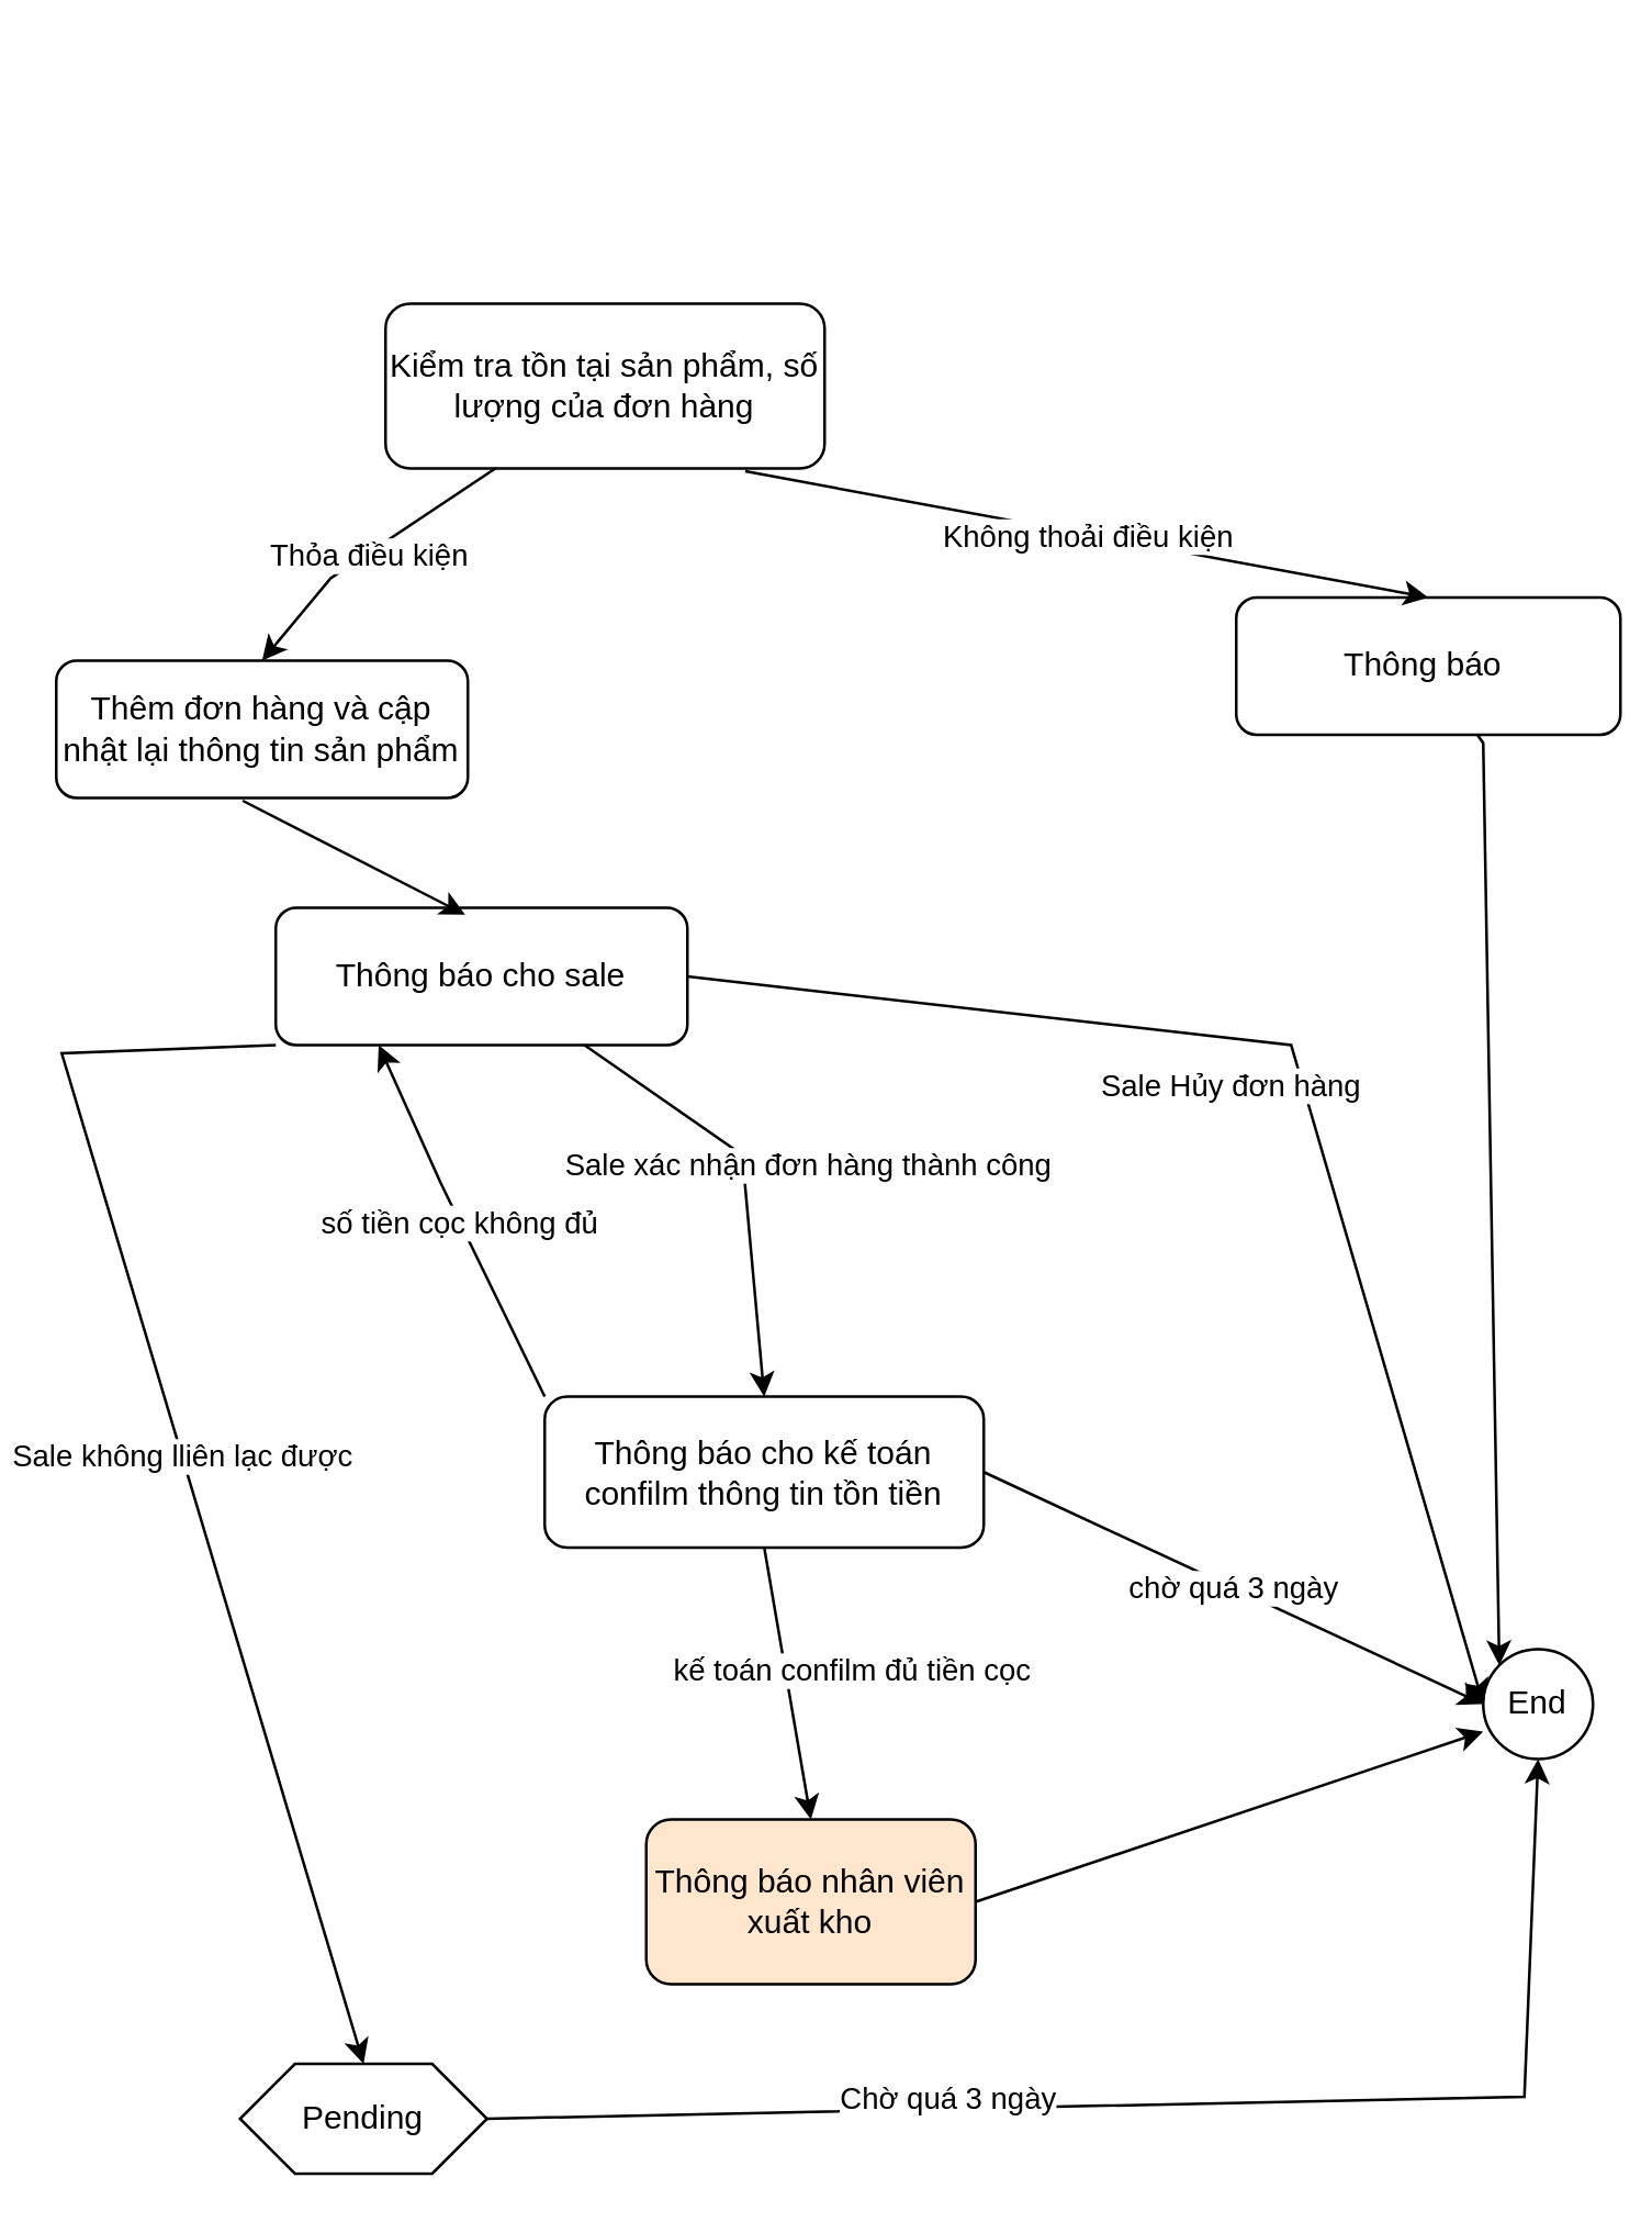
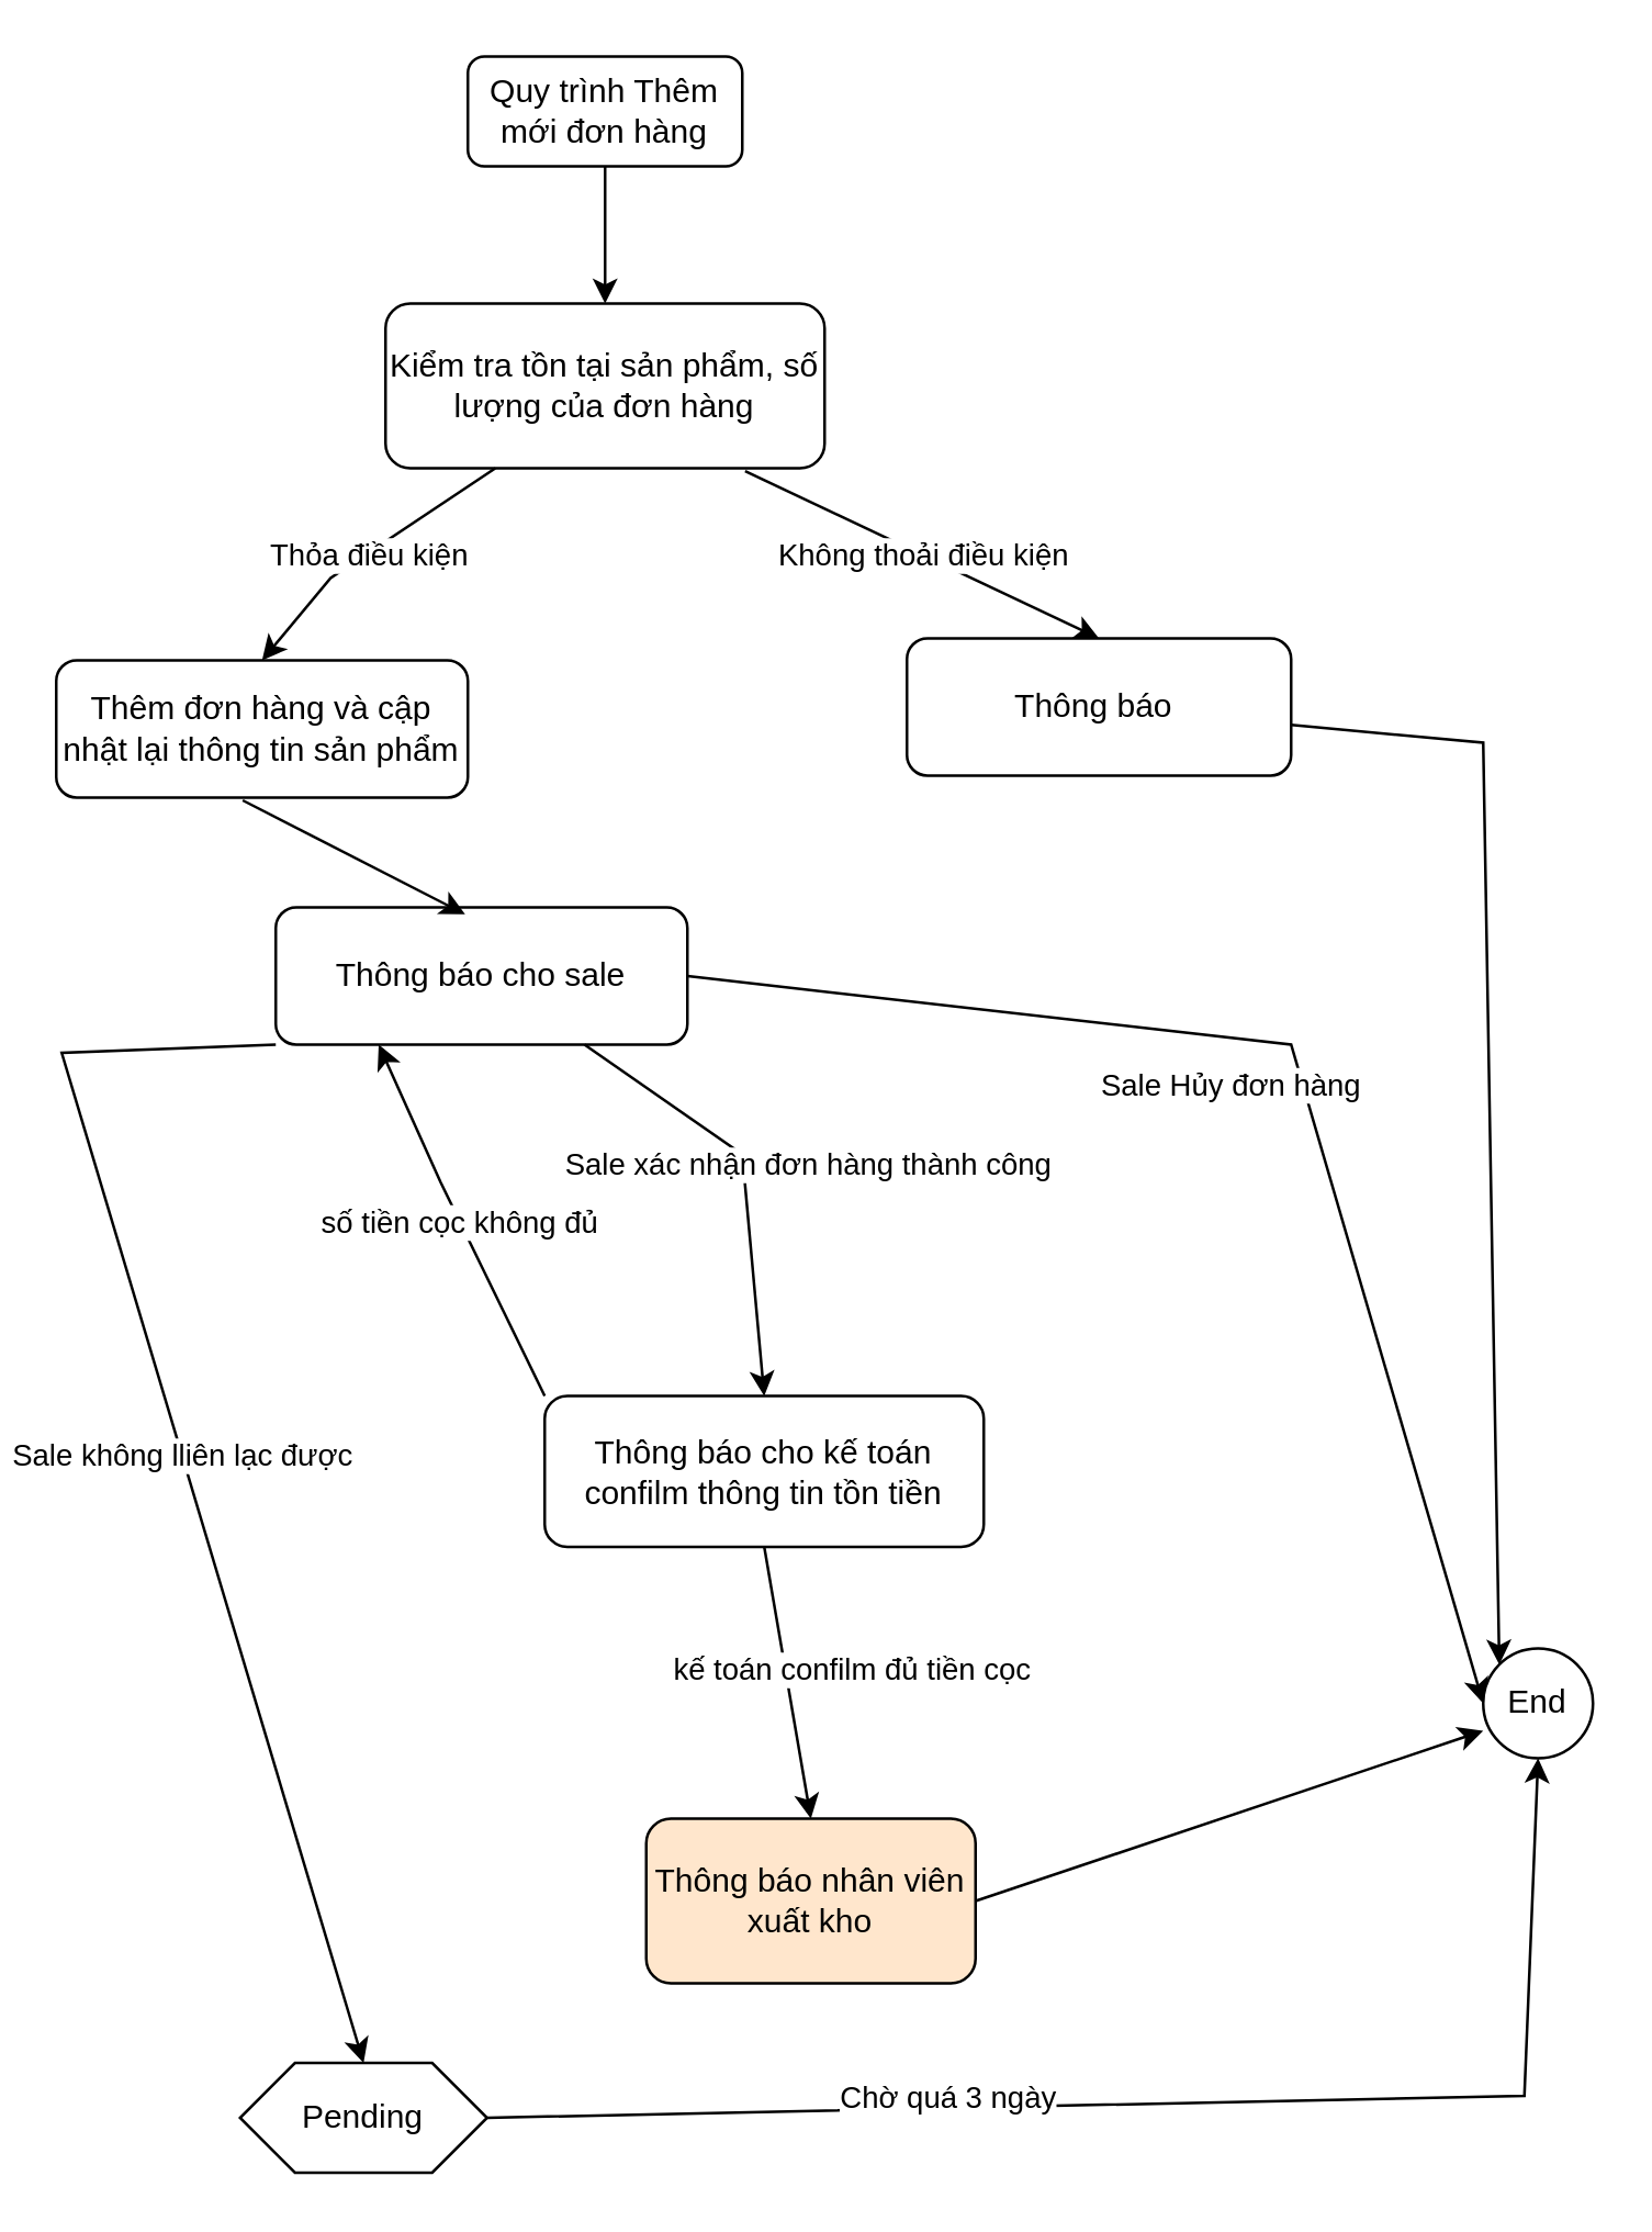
  <mxCell id="0" />
  <mxCell id="1" parent="0" />
+ <mxCell id="2" value="Quy trình Thêm mới đơn hàng" style="rounded=1;whiteSpace=wrap;html=1;" vertex="1" parent="1"><mxGeometry x="170" y="20" width="100" height="40" as="geometry" /></mxCell>
  <mxCell id="3" value="Kiểm tra tồn tại sản phẩm,&amp;nbsp;số lượng của đơn hàng" style="rounded=1;whiteSpace=wrap;html=1;" vertex="1" parent="1"><mxGeometry x="140" y="110" width="160" height="60" as="geometry" /></mxCell>
+ <mxCell id="4" value="" style="endArrow=classic;html=1;rounded=0;exitX=0.5;exitY=1;exitDx=0;exitDy=0;" edge="1" parent="1" source="2" target="3"><mxGeometry relative="1" as="geometry"><mxPoint x="150" y="330" as="sourcePoint" /><mxPoint x="310" y="330" as="targetPoint" /></mxGeometry></mxCell>
  <mxCell id="5" value="Thêm đơn hàng và cập nhật lại thông tin sản phẩm" style="rounded=1;whiteSpace=wrap;html=1;" vertex="1" parent="1"><mxGeometry x="20" y="240" width="150" height="50" as="geometry" /></mxCell>
  <mxCell id="6" value="" style="endArrow=classic;html=1;rounded=0;exitX=0.25;exitY=1;exitDx=0;exitDy=0;entryX=0.5;entryY=0;entryDx=0;entryDy=0;" edge="1" parent="1" source="3" target="5"><mxGeometry relative="1" as="geometry"><mxPoint x="180" y="320" as="sourcePoint" /><mxPoint x="280" y="320" as="targetPoint" /><Array as="points"><mxPoint x="120" y="210" /></Array></mxGeometry></mxCell>
  <mxCell id="7" value="Thỏa điều kiện" style="edgeLabel;resizable=0;html=1;align=center;verticalAlign=middle;" connectable="0" vertex="1" parent="6"><mxGeometry relative="1" as="geometry" /></mxCell>
- <mxCell id="8" value="Thông báo&amp;nbsp;" style="rounded=1;whiteSpace=wrap;html=1;" vertex="1" parent="1"><mxGeometry x="450" y="217" width="140" height="50" as="geometry" /></mxCell>
+ <mxCell id="8" value="Thông báo&amp;nbsp;" style="rounded=1;whiteSpace=wrap;html=1;" vertex="1" parent="1"><mxGeometry x="330" y="232" width="140" height="50" as="geometry" /></mxCell>
  <mxCell id="9" value="" style="endArrow=classic;html=1;rounded=0;exitX=0.819;exitY=1.017;exitDx=0;exitDy=0;entryX=0.5;entryY=0;entryDx=0;entryDy=0;exitPerimeter=0;" edge="1" parent="1" source="3" target="8"><mxGeometry relative="1" as="geometry"><mxPoint x="190" y="180" as="sourcePoint" /><mxPoint x="100" y="250" as="targetPoint" /><Array as="points" /></mxGeometry></mxCell>
  <mxCell id="10" value="Không thoải điều kiện" style="edgeLabel;resizable=0;html=1;align=center;verticalAlign=middle;" connectable="0" vertex="1" parent="9"><mxGeometry relative="1" as="geometry" /></mxCell>
  <mxCell id="11" value="Thông báo cho sale" style="rounded=1;whiteSpace=wrap;html=1;" vertex="1" parent="1"><mxGeometry x="100" y="330" width="150" height="50" as="geometry" /></mxCell>
  <mxCell id="12" value="" style="endArrow=classic;html=1;rounded=0;entryX=0.46;entryY=0.05;entryDx=0;entryDy=0;entryPerimeter=0;exitX=0.453;exitY=1.02;exitDx=0;exitDy=0;exitPerimeter=0;" edge="1" parent="1" source="5" target="11"><mxGeometry width="50" height="50" relative="1" as="geometry"><mxPoint x="210" y="350" as="sourcePoint" /><mxPoint x="260" y="300" as="targetPoint" /></mxGeometry></mxCell>
  <mxCell id="13" value="Thông báo cho kế toán confilm thông tin tồn tiền" style="rounded=1;whiteSpace=wrap;html=1;" vertex="1" parent="1"><mxGeometry x="198" y="508" width="160" height="55" as="geometry" /></mxCell>
  <mxCell id="14" value="" style="endArrow=classic;html=1;rounded=0;exitX=1;exitY=0.5;exitDx=0;exitDy=0;entryX=0;entryY=0.5;entryDx=0;entryDy=0;" edge="1" parent="1" source="11" target="16"><mxGeometry relative="1" as="geometry"><mxPoint x="180" y="330" as="sourcePoint" /><mxPoint x="15.05" y="480" as="targetPoint" /><Array as="points"><mxPoint x="470" y="380" /></Array></mxGeometry></mxCell>
  <mxCell id="15" value="Sale Hủy đơn hàng" style="edgeLabel;resizable=0;html=1;align=center;verticalAlign=middle;" connectable="0" vertex="1" parent="14"><mxGeometry relative="1" as="geometry"><mxPoint x="-27" as="offset" /></mxGeometry></mxCell>
  <mxCell id="16" value="End" style="ellipse;whiteSpace=wrap;html=1;aspect=fixed;" vertex="1" parent="1"><mxGeometry x="540" y="600" width="40" height="40" as="geometry" /></mxCell>
  <mxCell id="17" value="" style="endArrow=classic;html=1;rounded=0;exitX=0;exitY=1;exitDx=0;exitDy=0;entryX=0.5;entryY=0;entryDx=0;entryDy=0;" edge="1" parent="1" source="11" target="19"><mxGeometry relative="1" as="geometry"><mxPoint x="208" y="400" as="sourcePoint" /><mxPoint x="265.95" y="478.02" as="targetPoint" /><Array as="points"><mxPoint x="22" y="383" /></Array></mxGeometry></mxCell>
  <mxCell id="18" value="Sale không lliên lạc được" style="edgeLabel;resizable=0;html=1;align=center;verticalAlign=middle;" connectable="0" vertex="1" parent="17"><mxGeometry relative="1" as="geometry" /></mxCell>
  <mxCell id="19" value="Pending" style="shape=hexagon;perimeter=hexagonPerimeter2;whiteSpace=wrap;html=1;fixedSize=1;" vertex="1" parent="1"><mxGeometry x="87" y="751" width="90" height="40" as="geometry" /></mxCell>
  <mxCell id="20" value="" style="endArrow=classic;html=1;rounded=0;exitX=0.75;exitY=1;exitDx=0;exitDy=0;entryX=0.5;entryY=0;entryDx=0;entryDy=0;" edge="1" parent="1" source="11" target="13"><mxGeometry relative="1" as="geometry"><mxPoint x="245" y="400" as="sourcePoint" /><mxPoint x="255" y="490" as="targetPoint" /><Array as="points"><mxPoint x="270" y="420" /></Array></mxGeometry></mxCell>
  <mxCell id="21" value="Sale xác nhận đơn hàng thành công" style="edgeLabel;resizable=0;html=1;align=center;verticalAlign=middle;" connectable="0" vertex="1" parent="20"><mxGeometry relative="1" as="geometry"><mxPoint x="23" y="-5" as="offset" /></mxGeometry></mxCell>
  <mxCell id="22" value="" style="endArrow=classic;html=1;rounded=0;entryX=0;entryY=0;entryDx=0;entryDy=0;" edge="1" parent="1" source="8" target="16"><mxGeometry relative="1" as="geometry"><mxPoint x="320" y="375" as="sourcePoint" /><mxPoint x="500" y="360" as="targetPoint" /><Array as="points"><mxPoint x="540" y="270" /></Array></mxGeometry></mxCell>
  <mxCell id="23" value="Thông báo nhân viên xuất kho" style="rounded=1;whiteSpace=wrap;html=1;fillColor=#ffe6cc;" vertex="1" parent="1"><mxGeometry x="235" y="662" width="120" height="60" as="geometry" /></mxCell>
  <mxCell id="24" value="" style="endArrow=classic;html=1;rounded=0;exitX=0.5;exitY=1;exitDx=0;exitDy=0;entryX=0.5;entryY=0;entryDx=0;entryDy=0;" edge="1" parent="1" source="13" target="23"><mxGeometry relative="1" as="geometry"><mxPoint x="250" y="520" as="sourcePoint" /><mxPoint x="287" y="595" as="targetPoint" /></mxGeometry></mxCell>
  <mxCell id="25" value="kế toán confilm đủ tiền cọc" style="edgeLabel;resizable=0;html=1;align=center;verticalAlign=middle;" connectable="0" vertex="1" parent="24"><mxGeometry relative="1" as="geometry"><mxPoint x="23" y="-5" as="offset" /></mxGeometry></mxCell>
  <mxCell id="26" value="" style="endArrow=classic;html=1;rounded=0;exitX=1;exitY=0.5;exitDx=0;exitDy=0;entryX=0;entryY=0.75;entryDx=0;entryDy=0;entryPerimeter=0;" edge="1" parent="1" source="23" target="16"><mxGeometry relative="1" as="geometry"><mxPoint x="280" y="530" as="sourcePoint" /><mxPoint x="280" y="600" as="targetPoint" /></mxGeometry></mxCell>
  <mxCell id="27" value="" style="endArrow=classic;html=1;rounded=0;exitX=0;exitY=0;exitDx=0;exitDy=0;entryX=0.25;entryY=1;entryDx=0;entryDy=0;" edge="1" parent="1" source="13" target="11"><mxGeometry relative="1" as="geometry"><mxPoint x="180" y="420" as="sourcePoint" /><mxPoint x="280" y="420" as="targetPoint" /><Array as="points"><mxPoint x="160" y="430" /></Array></mxGeometry></mxCell>
  <mxCell id="28" value="số tiền cọc không đủ" style="edgeLabel;resizable=0;html=1;align=center;verticalAlign=middle;" connectable="0" vertex="1" parent="27"><mxGeometry relative="1" as="geometry" /></mxCell>
- <mxCell id="29" value="" style="endArrow=classic;html=1;rounded=0;exitX=1;exitY=0.5;exitDx=0;exitDy=0;entryX=0;entryY=0.5;entryDx=0;entryDy=0;" edge="1" parent="1" source="13" target="16"><mxGeometry relative="1" as="geometry"><mxPoint x="180" y="420" as="sourcePoint" /><mxPoint x="90" y="570" as="targetPoint" /></mxGeometry></mxCell>
- <mxCell id="30" value="chờ quá 3 ngày" style="edgeLabel;resizable=0;html=1;align=center;verticalAlign=middle;" connectable="0" vertex="1" parent="29"><mxGeometry relative="1" as="geometry" /></mxCell>
  <mxCell id="31" value="" style="endArrow=classic;html=1;rounded=0;exitX=1;exitY=0.5;exitDx=0;exitDy=0;entryX=0.5;entryY=1;entryDx=0;entryDy=0;" edge="1" parent="1" source="19" target="16"><mxGeometry width="50" height="50" relative="1" as="geometry"><mxPoint x="209" y="549" as="sourcePoint" /><mxPoint x="457" y="560" as="targetPoint" /><Array as="points"><mxPoint x="555" y="763" /></Array></mxGeometry></mxCell>
  <mxCell id="32" value="Chờ quá 3 ngày" style="edgeLabel;resizable=0;html=1;align=center;verticalAlign=middle;" connectable="0" vertex="1" parent="1"><mxGeometry x="344.005" y="763.995" as="geometry" /></mxCell>
